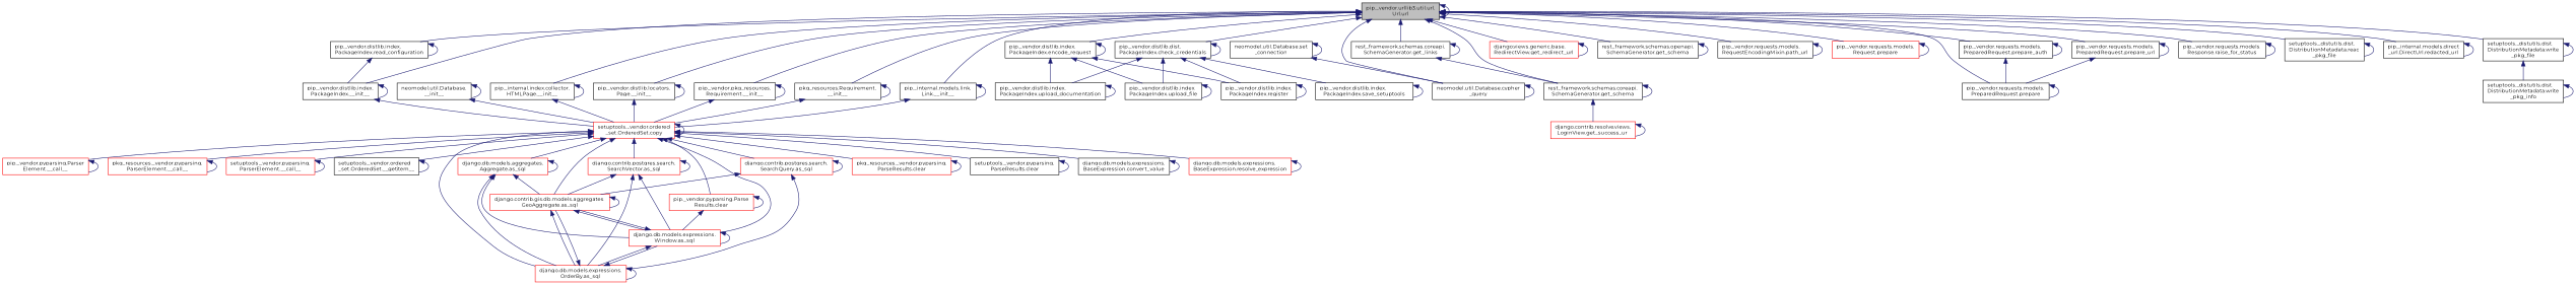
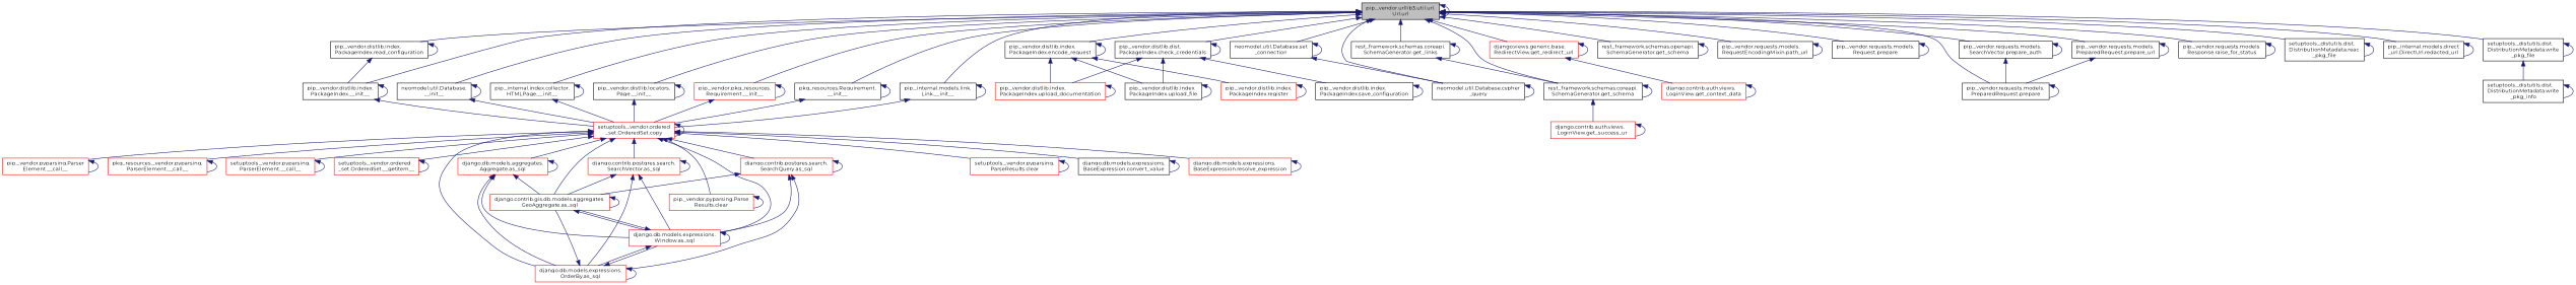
  digraph {
    fontname=Montserrat
    rankdir=TB
    node [color=black fillcolor=white fontname=Montserrat fontsize=10 shape=record style=filled]
    edge [color=midnightblue dir=back fontname=Montserrat fontsize=10 labelfontname=Helvetica labelfontsize=10 style=solid]
    n1 [fillcolor=grey75 fontcolor=black height=0.2 label="pip._vendor.urllib3.util.url.\lUrl.url" width=0.4]
    n2 [height=0.2 label="neomodel.util.Database.\l__init__" width=0.4]
    n3 [height=0.2 label="pip._internal.index.collector.\lHTMLPage.__init__" width=0.4]
    n4 [height=0.2 label="pip._vendor.distlib.locators.\lPage.__init__" width=0.4]
-   n5 [height=0.2 label="pip._vendor.pkg_resources.\lRequirement.__init__" width=0.4]
+   n5 [color=red height=0.2 label="pip._vendor.pkg_resources.\lRequirement.__init__" width=0.4]
    n6 [height=0.2 label="pkg_resources.Requirement.\l__init__" width=0.4]
    n7 [height=0.2 label="pip._internal.models.link.\lLink.__init__" width=0.4]
    n8 [height=0.2 label="pip._vendor.distlib.index.\lPackageIndex.__init__" width=0.4]
    n9 [height=0.2 label="pip._vendor.distlib.dist.\lPackageIndex.check_credentials" width=0.4]
    n10 [height=0.2 label="neomodel.util.Database.cypher\l_query" width=0.4]
    n11 [height=0.2 label="pip._vendor.distlib.index.\lPackageIndex.encode_request" width=0.4]
    n12 [height=0.2 label="rest_framework.schemas.coreapi.\lSchemaGenerator.get_links" width=0.4]
    n13 [height=0.2 label="rest_framework.schemas.coreapi.\lSchemaGenerator.get_schema" width=0.4]
    n14 [color=red height=0.2 label="django.views.generic.base.\lRedirectView.get_redirect_url" width=0.4]
    n15 [height=0.2 label="rest_framework.schemas.openapi.\lSchemaGenerator.get_schema" width=0.4]
    n16 [height=0.2 label="pip._vendor.requests.models.\lRequestEncodingMixin.path_url" width=0.4]
-   n17 [color=red height=0.2 label="pip._vendor.requests.models.\lRequest.prepare" width=0.4]
+   n17 [height=0.2 label="pip._vendor.requests.models.\lRequest.prepare" width=0.4]
    n18 [height=0.2 label="pip._vendor.requests.models.\lPreparedRequest.prepare" width=0.4]
-   n19 [height=0.2 label="pip._vendor.requests.models.\lPreparedRequest.prepare_auth" width=0.4]
+   n19 [height=0.2 label="pip._vendor.requests.models.\lSearchVector.prepare_auth" width=0.4]
    n20 [height=0.2 label="pip._vendor.requests.models.\lPreparedRequest.prepare_url" width=0.4]
    n21 [height=0.2 label="pip._vendor.requests.models.\lResponse.raise_for_status" width=0.4]
    n22 [height=0.2 label="pip._vendor.distlib.index.\lPackageIndex.read_configuration" width=0.4]
    n23 [height=0.2 label="setuptools._distutils.dist.\lDistributionMetadata.read\l_pkg_file" width=0.4]
    n24 [height=0.2 label="pip._internal.models.direct\l_url.DirectUrl.redacted_url" width=0.4]
    n25 [height=0.2 label="neomodel.util.Database.set\l_connection" width=0.4]
    n26 [height=0.2 label="setuptools._distutils.dist.\lDistributionMetadata.write\l_pkg_file" width=0.4]
    n27 [color=red height=0.2 label="setuptools._vendor.ordered\l_set.OrderedSet.copy" width=0.4]
-   n28 [height=0.2 label="pip._vendor.distlib.index.\lPackageIndex.register" width=0.4]
-   n29 [height=0.2 label="pip._vendor.distlib.index.\lPackageIndex.save_setuptools" width=0.4]
-   n30 [height=0.2 label="pip._vendor.distlib.index.\lPackageIndex.upload_documentation" width=0.4]
+   n28 [color=red height=0.2 label="pip._vendor.distlib.index.\lPackageIndex.register" width=0.4]
+   n29 [height=0.2 label="pip._vendor.distlib.index.\lPackageIndex.save_configuration" width=0.4]
+   n30 [color=red height=0.2 label="pip._vendor.distlib.index.\lPackageIndex.upload_documentation" width=0.4]
    n31 [height=0.2 label="pip._vendor.distlib.index.\lPackageIndex.upload_file" width=0.4]
-   n32 [color=red height=0.2 label="django.contrib.resolve.views.\lLoginView.get_success_url" width=0.4]
+   n32 [color=red height=0.2 label="django.contrib.auth.views.\lLoginView.get_success_url" width=0.4]
+   n33 [color=red height=0.2 label="django.contrib.auth.views.\lLoginView.get_context_data" width=0.4]
    n34 [height=0.2 label="setuptools._distutils.dist.\lDistributionMetadata.write\l_pkg_info" width=0.4]
    n35 [color=red height=0.2 label="pip._vendor.pyparsing.Parser\lElement.__call__" width=0.4]
    n36 [color=red height=0.2 label="pkg_resources._vendor.pyparsing.\lParserElement.__call__" width=0.4]
    n37 [color=red height=0.2 label="setuptools._vendor.pyparsing.\lParserElement.__call__" width=0.4]
-   n38 [height=0.2 label="setuptools._vendor.ordered\l_set.OrderedSet.__getitem__" width=0.4]
+   n38 [color=red height=0.2 label="setuptools._vendor.ordered\l_set.OrderedSet.__getitem__" width=0.4]
    n39 [color=red height=0.2 label="django.db.models.aggregates.\lAggregate.as_sql" width=0.4]
    n40 [color=red height=0.2 label="django.contrib.gis.db.models.aggregates.\lGeoAggregate.as_sql" width=0.4]
    n41 [color=red height=0.2 label="django.db.models.expressions.\lWindow.as_sql" width=0.4]
    n42 [color=red height=0.2 label="django.db.models.expressions.\lOrderBy.as_sql" width=0.4]
    n43 [color=red height=0.2 label="django.contrib.postgres.search.\lSearchVector.as_sql" width=0.4]
    n44 [color=red height=0.2 label="django.contrib.postgres.search.\lSearchQuery.as_sql" width=0.4]
    n45 [color=red height=0.2 label="pip._vendor.pyparsing.Parse\lResults.clear" width=0.4]
-   n46 [color=red height=0.2 label="pkg_resources._vendor.pyparsing.\lParseResults.clear" width=0.4]
-   n47 [height=0.2 label="setuptools._vendor.pyparsing.\lParseResults.clear" width=0.4]
+   n47 [color=red height=0.2 label="setuptools._vendor.pyparsing.\lParseResults.clear" width=0.4]
    n48 [height=0.2 label="django.db.models.expressions.\lBaseExpression.convert_value" width=0.4]
    n49 [color=red height=0.2 label="django.db.models.expressions.\lBaseExpression.resolve_expression" width=0.4]
    n1 -> n1
+   n1 -> n2
    n1 -> n3
    n1 -> n4
    n1 -> n5
    n1 -> n6
    n1 -> n7
    n1 -> n8
    n1 -> n9
    n1 -> n10
    n1 -> n11
    n1 -> n12
    n1 -> n13
    n1 -> n14
    n1 -> n15
    n1 -> n16
    n1 -> n17
    n1 -> n18
    n1 -> n19
    n1 -> n20
    n1 -> n21
    n1 -> n22
    n1 -> n23
    n1 -> n24
+   n1 -> n25
    n1 -> n26
    n2 -> n2
    n2 -> n27
    n3 -> n3
    n3 -> n27
    n4 -> n4
    n4 -> n27
    n5 -> n5
    n5 -> n27
    n6 -> n6
    n6 -> n27
    n7 -> n7
    n7 -> n27
    n8 -> n8
    n8 -> n27
    n9 -> n9
-   n9 -> n28
    n9 -> n29
    n9 -> n30
    n9 -> n31
    n10 -> n10
    n11 -> n11
    n11 -> n28
    n11 -> n30
    n11 -> n31
    n12 -> n12
    n12 -> n13
    n13 -> n13
    n13 -> n32
    n14 -> n14
+   n14 -> n33
    n15 -> n15
    n16 -> n16
    n17 -> n17
    n18 -> n18
    n19 -> n18
    n19 -> n19
    n20 -> n18
    n20 -> n20
    n21 -> n21
    n22 -> n8
    n22 -> n22
    n23 -> n23
    n24 -> n24
    n25 -> n10
    n25 -> n25
    n26 -> n26
    n26 -> n34
    n27 -> n27
    n27 -> n35
    n27 -> n36
    n27 -> n37
    n27 -> n38
    n27 -> n39
    n27 -> n40
    n27 -> n41
    n27 -> n42
    n27 -> n43
    n27 -> n44
    n27 -> n45
-   n27 -> n46
    n27 -> n47
    n27 -> n48
    n27 -> n49
    n28 -> n28
    n29 -> n29
    n30 -> n30
    n31 -> n31
    n32 -> n32
+   n33 -> n33
    n34 -> n34
    n35 -> n35
    n36 -> n36
    n37 -> n37
    n38 -> n38
    n39 -> n39
    n39 -> n40
    n39 -> n41
    n39 -> n42
    n40 -> n40
    n40 -> n41
-   n40 -> n42
    n41 -> n40
    n41 -> n41
    n41 -> n42
    n42 -> n40
    n42 -> n41
    n42 -> n42
    n43 -> n40
    n43 -> n41
    n43 -> n42
    n43 -> n43
    n44 -> n40
-   n45 -> n41
+   n44 -> n41
    n44 -> n42
    n44 -> n44
    n45 -> n45
-   n46 -> n46
    n47 -> n47
    n48 -> n48
    n49 -> n49
  }
